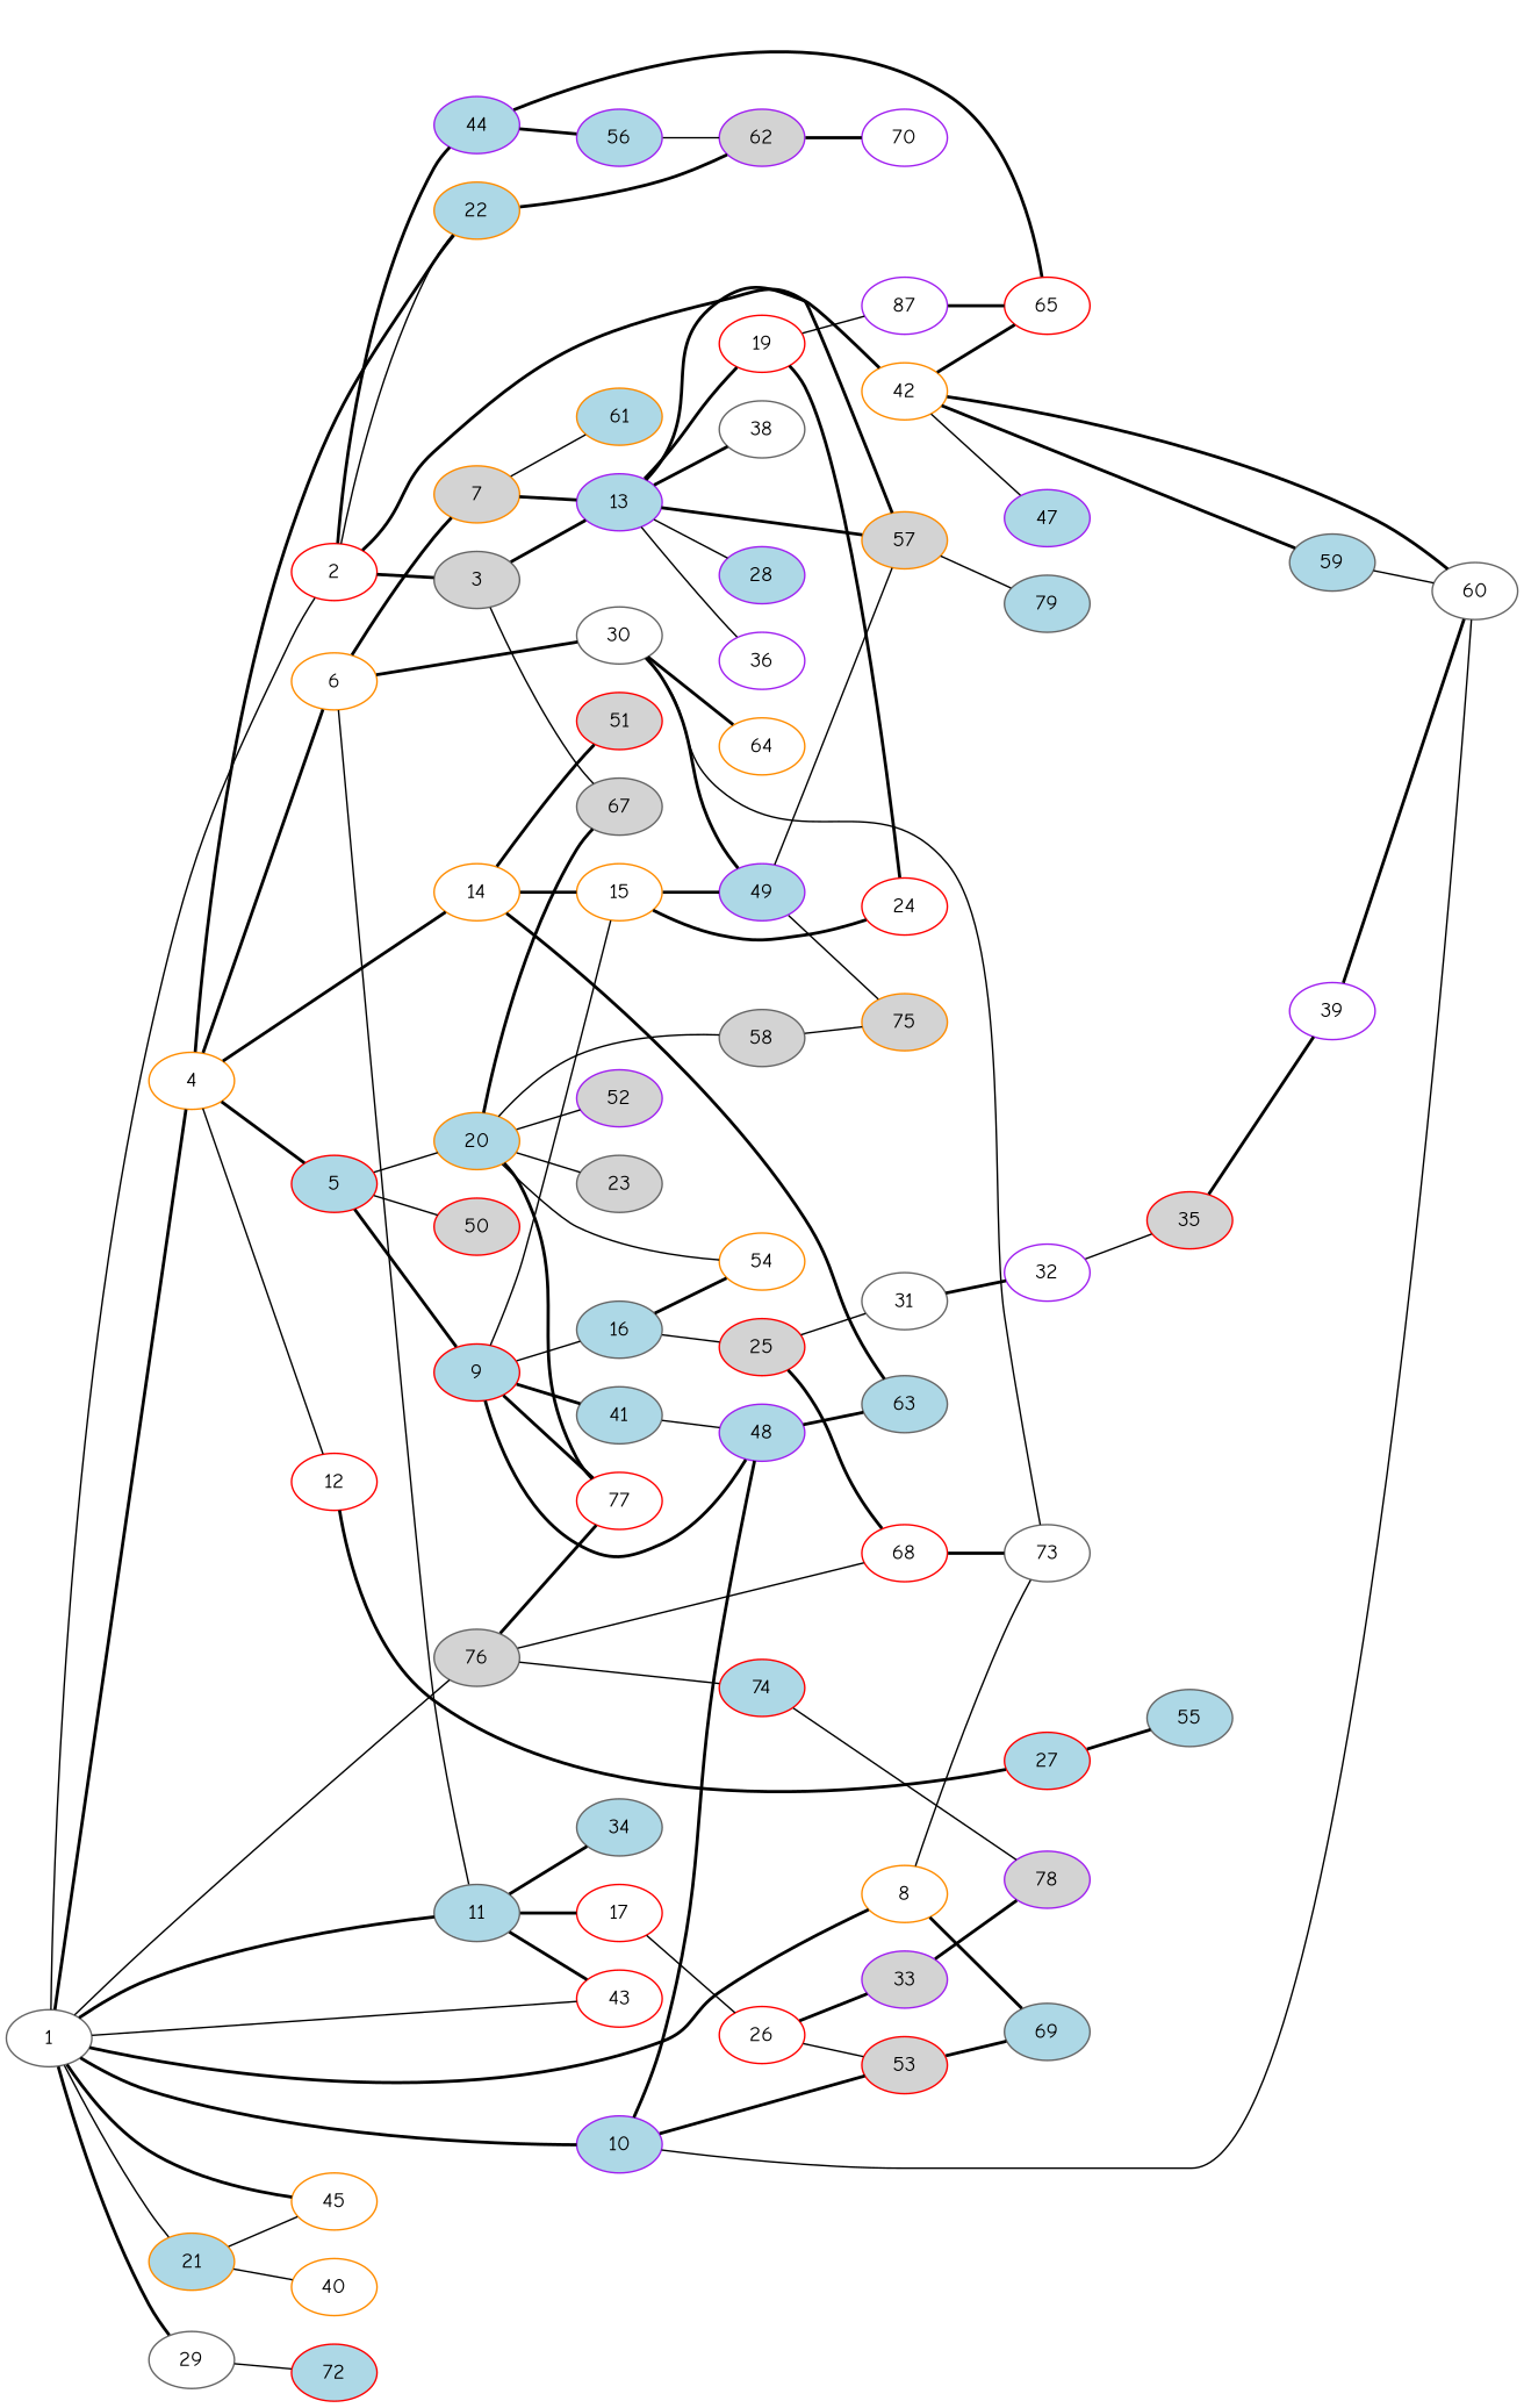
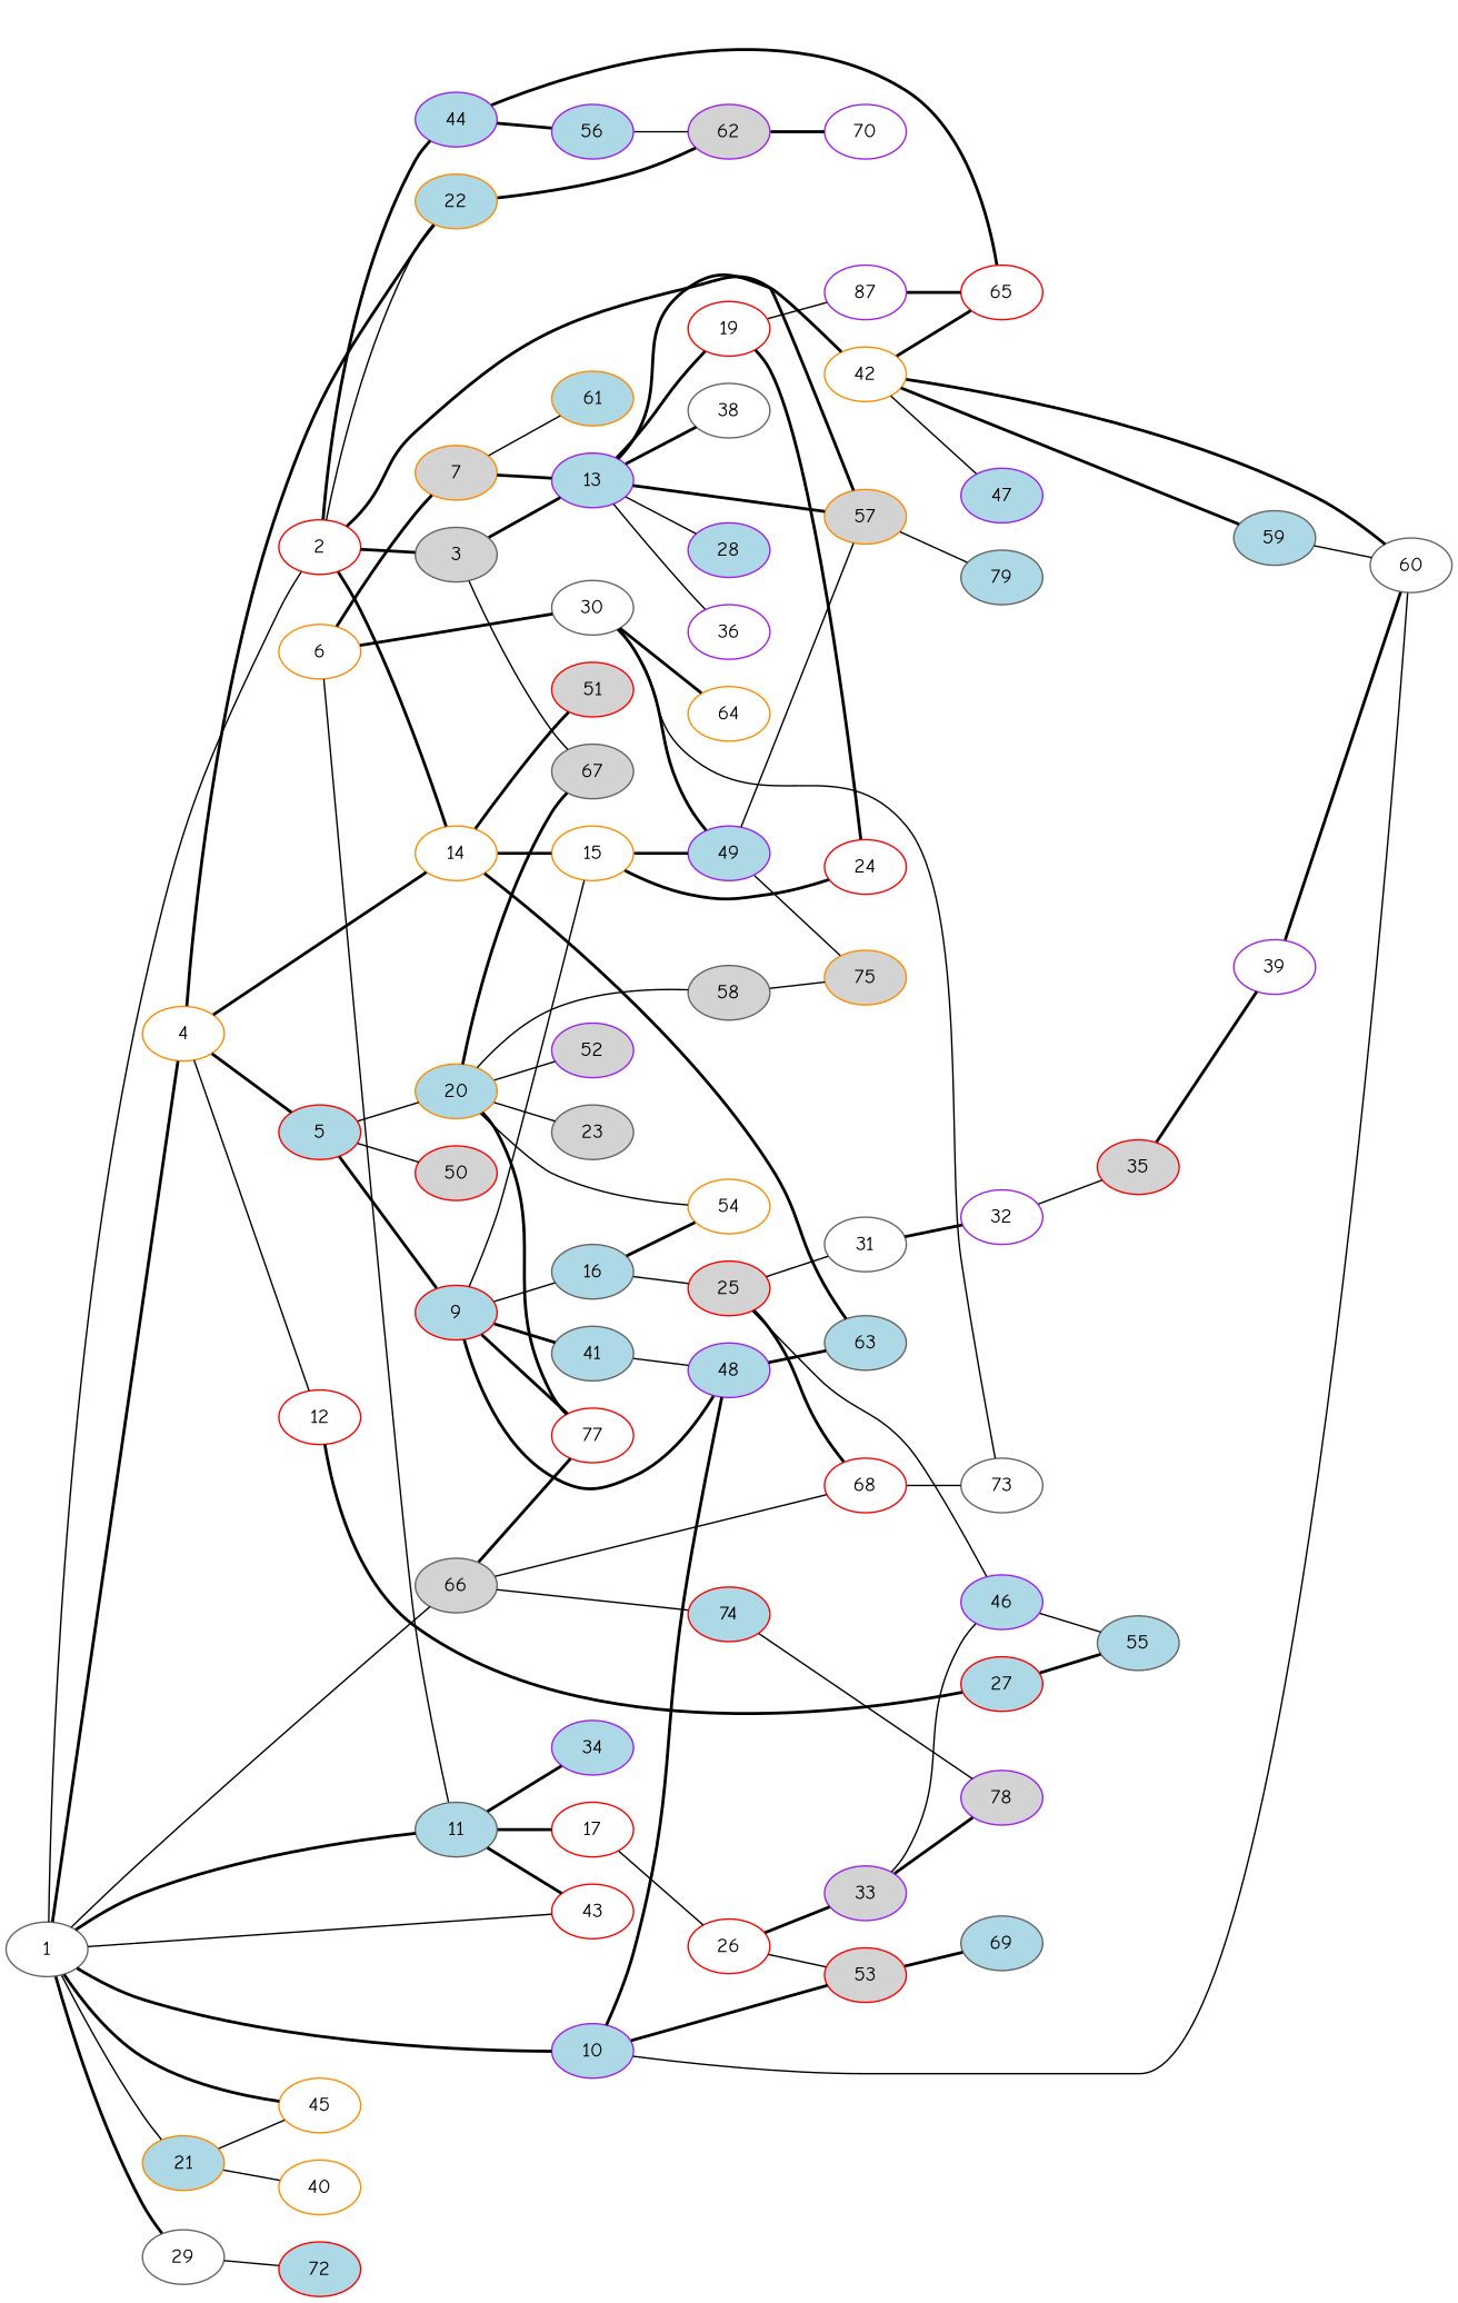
  graph {
    fontname="Comic Neue"
    rankdir=LR
    node [color=gray40 fillcolor=white fontname="Comic Neue" style=filled]
    edge [fontname="Comic Neue" style=bold]
    1
    2 [color=red]
    4 [color=darkorange]
-   8 [color=darkorange]
    10 [color=purple fillcolor=lightblue]
    11 [fillcolor=lightblue]
    21 [color=darkorange fillcolor=lightblue]
    29
    43 [color=red]
    45 [color=darkorange]
-   66 [fillcolor=lightgrey label=76]
+   66 [fillcolor=lightgrey]
    3 [fillcolor=lightgrey]
    14 [color=darkorange]
    22 [color=darkorange fillcolor=lightblue]
    44 [color=purple fillcolor=lightblue]
    57 [color=darkorange fillcolor=lightgrey]
    5 [color=red fillcolor=lightblue]
    6 [color=darkorange]
    12 [color=red]
    69 [fillcolor=lightblue]
    73
    48 [color=purple fillcolor=lightblue]
    53 [color=red fillcolor=lightgrey]
    60
    17 [color=red]
-   34 [fillcolor=lightblue]
+   34 [color=purple fillcolor=lightblue]
    40 [color=darkorange]
    72 [color=red fillcolor=lightblue]
    77 [color=red]
    68 [color=red]
    74 [color=red fillcolor=lightblue]
    13 [color=purple fillcolor=lightblue]
    67 [fillcolor=lightgrey]
    15 [color=darkorange]
    51 [color=red fillcolor=lightgrey]
    63 [fillcolor=lightblue]
    62 [color=purple fillcolor=lightgrey]
    65 [color=red]
    56 [color=purple fillcolor=lightblue]
    n40 [fillcolor=lightblue label=79]
    19 [color=red]
    28 [color=purple fillcolor=lightblue]
    36 [color=purple]
    38
    42 [color=darkorange]
    9 [color=red fillcolor=lightblue]
    20 [color=darkorange fillcolor=lightblue]
    50 [color=red fillcolor=lightgrey]
    7 [color=darkorange fillcolor=lightgrey]
    30
    27 [color=red fillcolor=lightblue]
    16 [fillcolor=lightblue]
    41 [fillcolor=lightblue]
    54 [color=darkorange]
    23 [fillcolor=lightgrey]
    52 [color=purple fillcolor=lightgrey]
    58 [fillcolor=lightgrey]
    61 [color=darkorange fillcolor=lightblue]
    49 [color=purple fillcolor=lightblue]
    64 [color=darkorange]
    24 [color=red]
    25 [color=red fillcolor=lightgrey]
    26 [color=red]
    55 [fillcolor=lightblue]
    n65 [color=purple label=87]
    47 [color=purple fillcolor=lightblue]
    59 [fillcolor=lightblue]
    75 [color=darkorange fillcolor=lightgrey]
    31
+   46 [color=purple fillcolor=lightblue]
    33 [color=purple fillcolor=lightgrey]
    70 [color=purple]
    32 [color=purple]
    78 [color=purple fillcolor=lightgrey]
    35 [color=red fillcolor=lightgrey]
    39 [color=purple]
    1 -- 2 [style=solid]
    1 -- 4
-   1 -- 8
    1 -- 10
    1 -- 11
    1 -- 21 [style=solid]
    1 -- 29
    1 -- 43 [style=solid]
    1 -- 45
    1 -- 66 [style=solid]
    2 -- 3
+   2 -- 14
    2 -- 22 [style=solid]
    2 -- 44
    2 -- 57
    4 -- 14
    4 -- 22
    4 -- 5
-   4 -- 6
    4 -- 12 [style=solid]
-   8 -- 69
-   8 -- 73 [style=solid]
    10 -- 48
    10 -- 53
    10 -- 60 [style=solid]
    11 -- 43
    11 -- 17
    11 -- 34
    21 -- 45 [style=solid]
    21 -- 40 [style=solid]
    29 -- 72 [style=solid]
    66 -- 77
    66 -- 68 [style=solid]
    66 -- 74 [style=solid]
    3 -- 13
    3 -- 67 [style=solid]
    14 -- 15
    14 -- 51
    14 -- 63
    22 -- 62
    44 -- 65
    44 -- 56
    57 -- n40 [style=solid]
    5 -- 9
    5 -- 20 [style=solid]
    5 -- 50 [style=solid]
    6 -- 11 [style=solid]
    6 -- 7
    6 -- 30
    12 -- 27
    48 -- 63
    53 -- 69
    17 -- 26 [style=solid]
-   68 -- 73
+   68 -- 73 [style=solid]
    74 -- 78 [style=solid]
    13 -- 57
    13 -- 19
    13 -- 28 [style=solid]
    13 -- 36 [style=solid]
    13 -- 38
    13 -- 42
    15 -- 49
    15 -- 24
    62 -- 70
    56 -- 62 [style=solid]
    19 -- 24
    19 -- n65 [style=solid]
    42 -- 60
    42 -- 65
    42 -- 47 [style=solid]
    42 -- 59
    9 -- 48
    9 -- 77
    9 -- 15 [style=solid]
    9 -- 16 [style=solid]
    9 -- 41
    20 -- 77
    20 -- 67
    20 -- 54 [style=solid]
    20 -- 23 [style=solid]
    20 -- 52 [style=solid]
    20 -- 58 [style=solid]
    7 -- 13
    7 -- 61 [style=solid]
    30 -- 73 [style=solid]
    30 -- 49
    30 -- 64
    27 -- 55
    16 -- 54
    16 -- 25 [style=solid]
    41 -- 48 [style=solid]
    58 -- 75 [style=solid]
    49 -- 57 [style=solid]
    49 -- 75 [style=solid]
    25 -- 68
    25 -- 31 [style=solid]
+   25 -- 46 [style=solid]
    26 -- 53 [style=solid]
    26 -- 33
    n65 -- 65
    59 -- 60 [style=solid]
    31 -- 32
+   46 -- 55 [style=solid]
+   33 -- 46 [style=solid]
    33 -- 78
    32 -- 35 [style=solid]
    35 -- 39
    39 -- 60
  }
